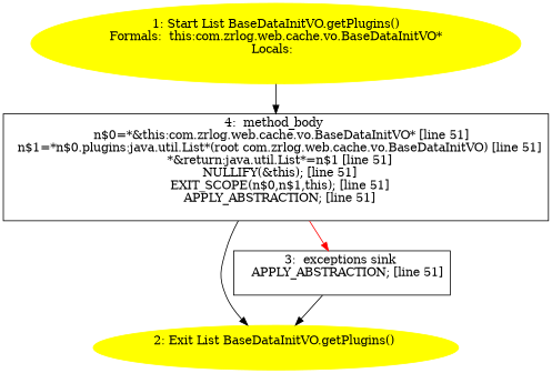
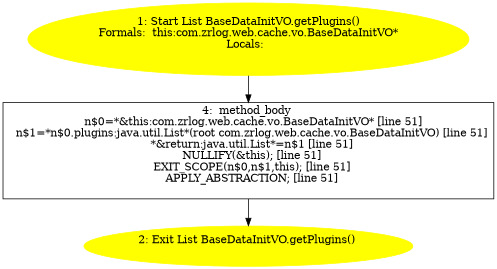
  digraph {
    n1 [color=yellow label="1: Start List BaseDataInitVO.getPlugins()\nFormals:  this:com.zrlog.web.cache.vo.BaseDataInitVO*\nLocals:  \n  " style=filled]
    n2 [label="4:  method_body \n   n$0=*&this:com.zrlog.web.cache.vo.BaseDataInitVO* [line 51]\n  n$1=*n$0.plugins:java.util.List*(root com.zrlog.web.cache.vo.BaseDataInitVO) [line 51]\n  *&return:java.util.List*=n$1 [line 51]\n  NULLIFY(&this); [line 51]\n  EXIT_SCOPE(n$0,n$1,this); [line 51]\n  APPLY_ABSTRACTION; [line 51]\n " shape=box]
    n3 [color=yellow label="2: Exit List BaseDataInitVO.getPlugins() \n  " style=filled]
-   n4 [label="3:  exceptions sink \n   APPLY_ABSTRACTION; [line 51]\n " shape=box]
    n1 -> n2
    n2 -> n3
-   n2 -> n4 [color=red]
-   n4 -> n3
  }
